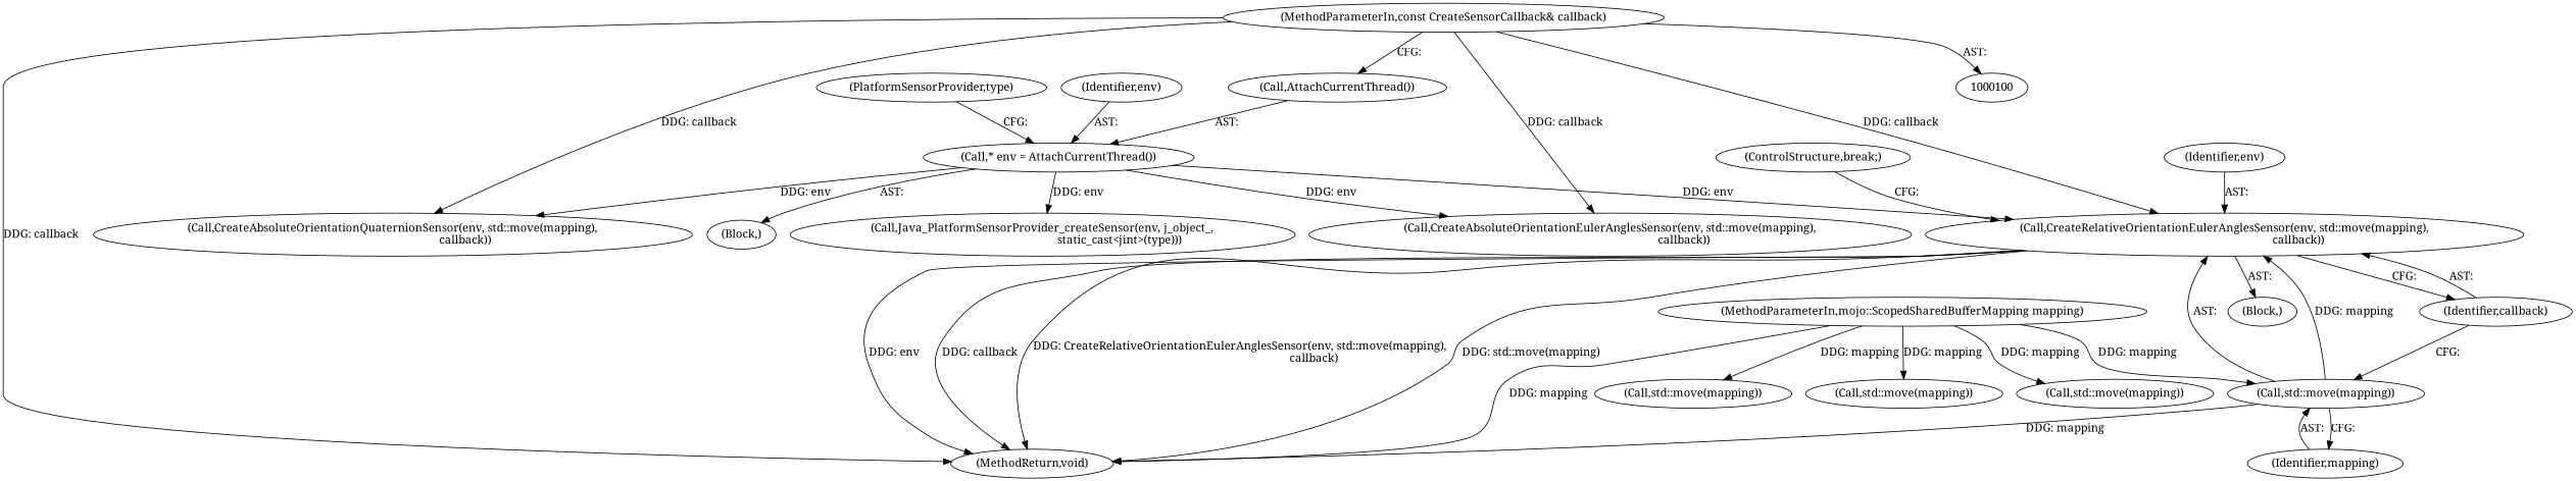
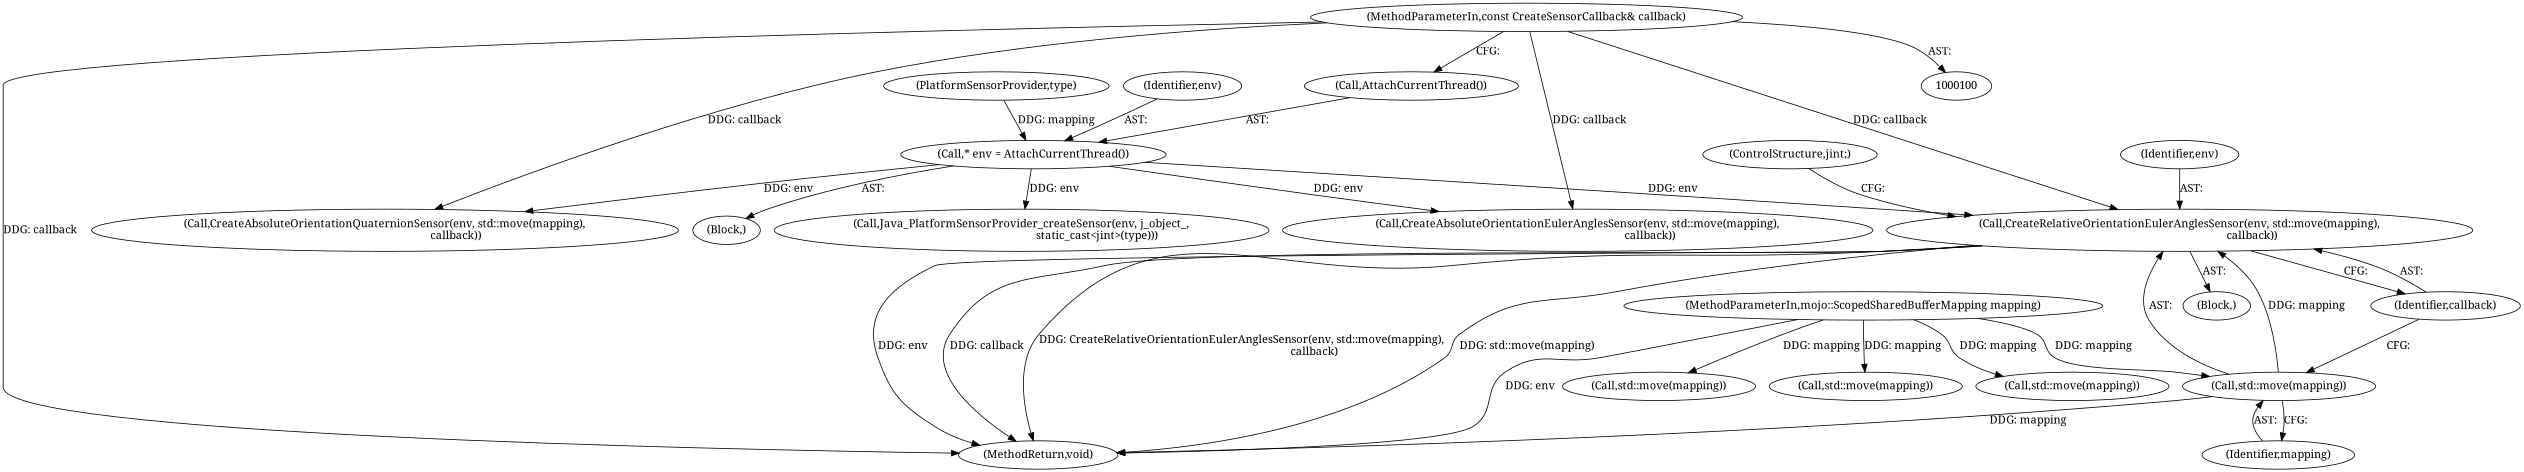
  digraph {
    fontname="Noto Serif"
    node [fontname="Noto Serif"]
    edge [fontname="Noto Serif"]
    n1 [label="(Call,CreateRelativeOrientationEulerAnglesSensor(env, std::move(mapping),\n                                                 callback))"]
    n2 [label="(Block,)"]
    n3 [label="(MethodReturn,void)"]
    n4 [label="(Identifier,callback)"]
    n5 [label="(Call,std::move(mapping))"]
    n6 [label="(Call,* env = AttachCurrentThread())"]
    n7 [label="(Block,)"]
    n8 [label="(Call,CreateAbsoluteOrientationEulerAnglesSensor(env, std::move(mapping),\n                                                 callback))"]
    n9 [label="(Call,CreateAbsoluteOrientationQuaternionSensor(env, std::move(mapping),\n                                                callback))"]
    n10 [label="(Call,Java_PlatformSensorProvider_createSensor(env, j_object_,\n                                                   static_cast<jint>(type)))"]
    n11 [label="(Call,AttachCurrentThread())"]
    n12 [label="(Identifier,mapping)"]
    n13 [label="(MethodParameterIn,mojo::ScopedSharedBufferMapping mapping)"]
    n14 [label="(Call,std::move(mapping))"]
    n15 [label="(Call,std::move(mapping))"]
    n16 [label="(Call,std::move(mapping))"]
    n17 [label="(MethodParameterIn,const CreateSensorCallback& callback)"]
    1000100
    n19 [label="(Identifier,env)"]
    n20 [label="(PlatformSensorProvider,type)"]
    n21 [label="(Identifier,env)"]
-   n22 [label="(ControlStructure,break;)"]
+   n22 [label="(ControlStructure,jint;)"]
    n1 -> n2 [label="AST: "]
    n1 -> n3 [label="DDG: CreateRelativeOrientationEulerAnglesSensor(env, std::move(mapping),\n                                                 callback)"]
    n1 -> n3 [label="DDG: std::move(mapping)"]
    n1 -> n3 [label="DDG: env"]
    n1 -> n3 [label="DDG: callback"]
    n1 -> n4 [label="CFG: "]
    n4 -> n1 [label="AST: "]
    n4 -> n5 [label="CFG: "]
    n5 -> n1 [label="AST: "]
    n5 -> n1 [label="DDG: mapping"]
    n5 -> n3 [label="DDG: mapping"]
    n5 -> n12 [label="CFG: "]
    n6 -> n1 [label="DDG: env"]
    n6 -> n7 [label="AST: "]
    n6 -> n8 [label="DDG: env"]
    n6 -> n9 [label="DDG: env"]
    n6 -> n10 [label="DDG: env"]
    n11 -> n6 [label="AST: "]
    n12 -> n5 [label="AST: "]
-   n13 -> n3 [label="DDG: mapping"]
+   n13 -> n3 [label="DDG: env"]
    n13 -> n5 [label="DDG: mapping"]
    n13 -> n14 [label="DDG: mapping"]
    n13 -> n15 [label="DDG: mapping"]
    n13 -> n16 [label="DDG: mapping"]
    n17 -> n1 [label="DDG: callback"]
    n17 -> n3 [label="DDG: callback"]
    n17 -> n8 [label="DDG: callback"]
    n17 -> n9 [label="DDG: callback"]
    n17 -> n11 [label="CFG: "]
    n17 -> 1000100 [label="AST: "]
    n19 -> n1 [label="AST: "]
-   n20 -> n6 [label="CFG: "]
+   n20 -> n6 [label="DDG: mapping"]
    n21 -> n6 [label="AST: "]
    n22 -> n1 [label="CFG: "]
  }
